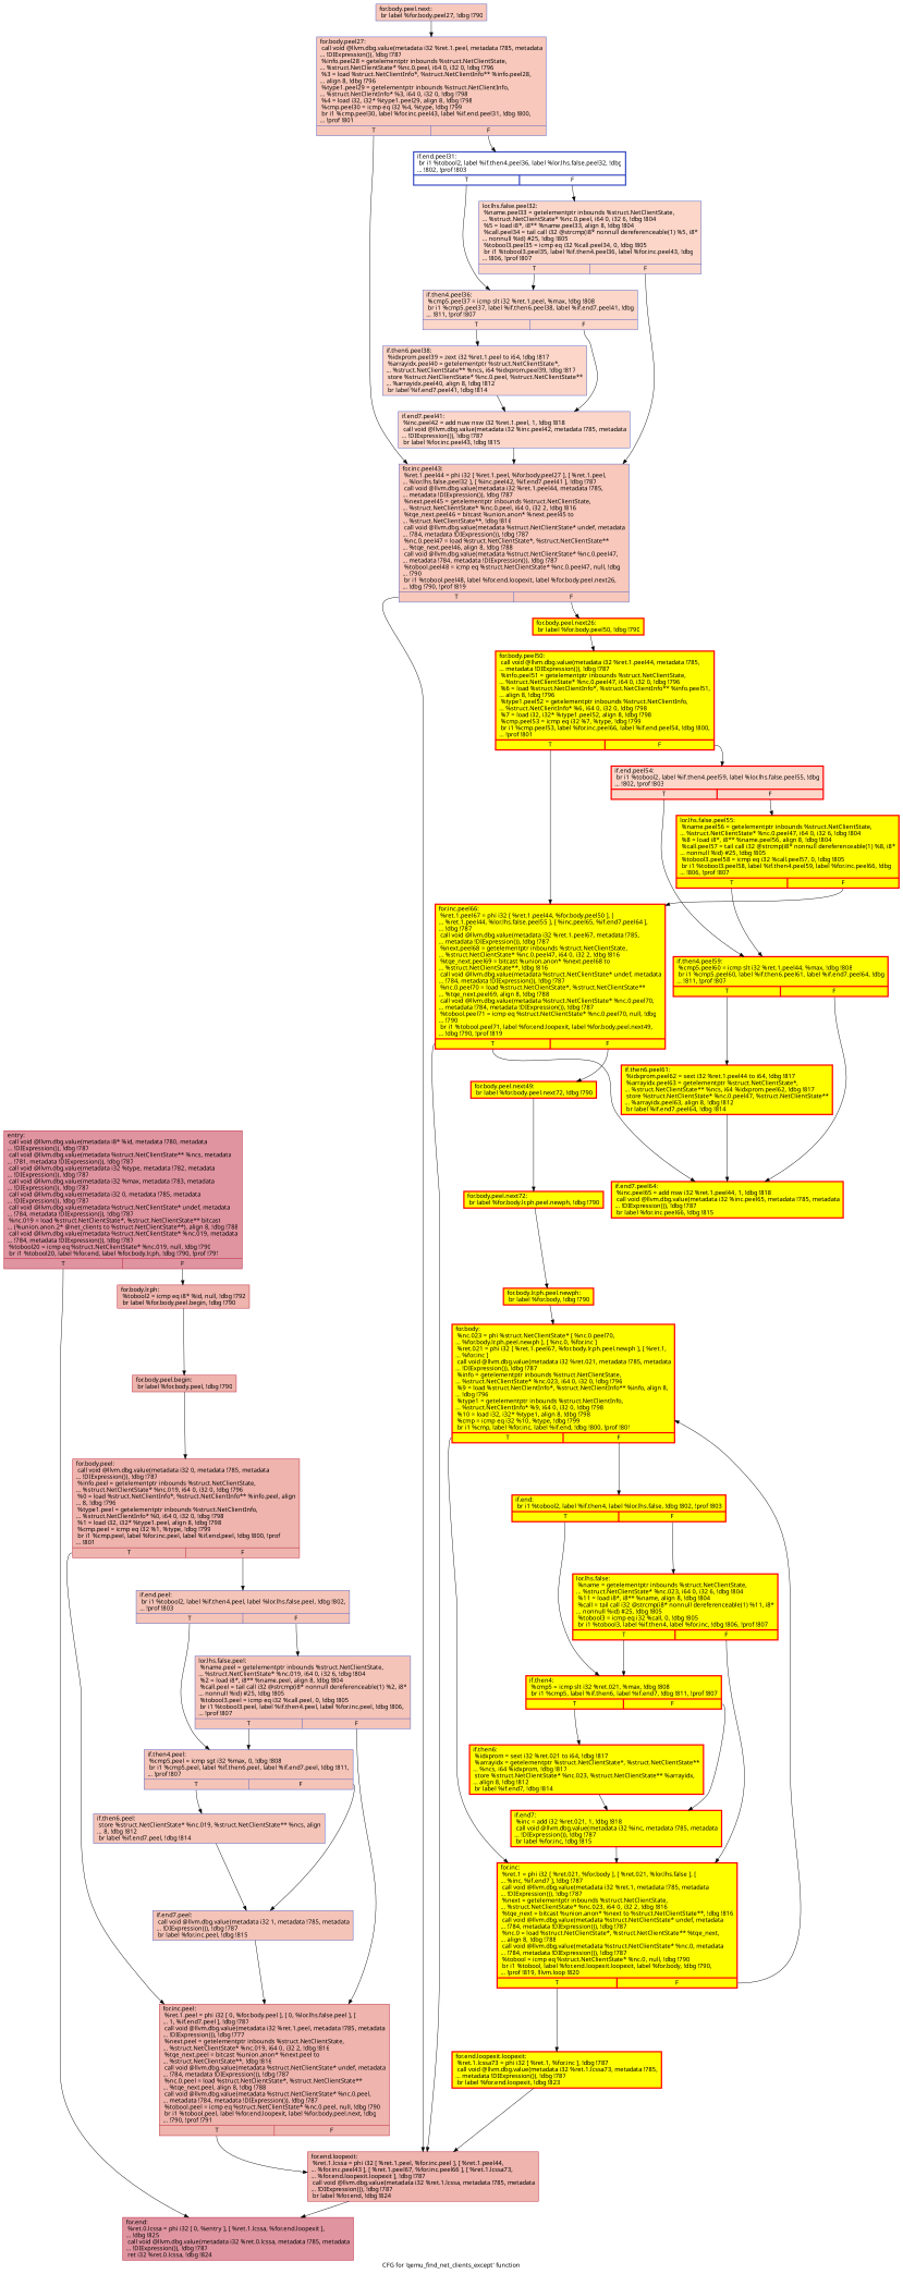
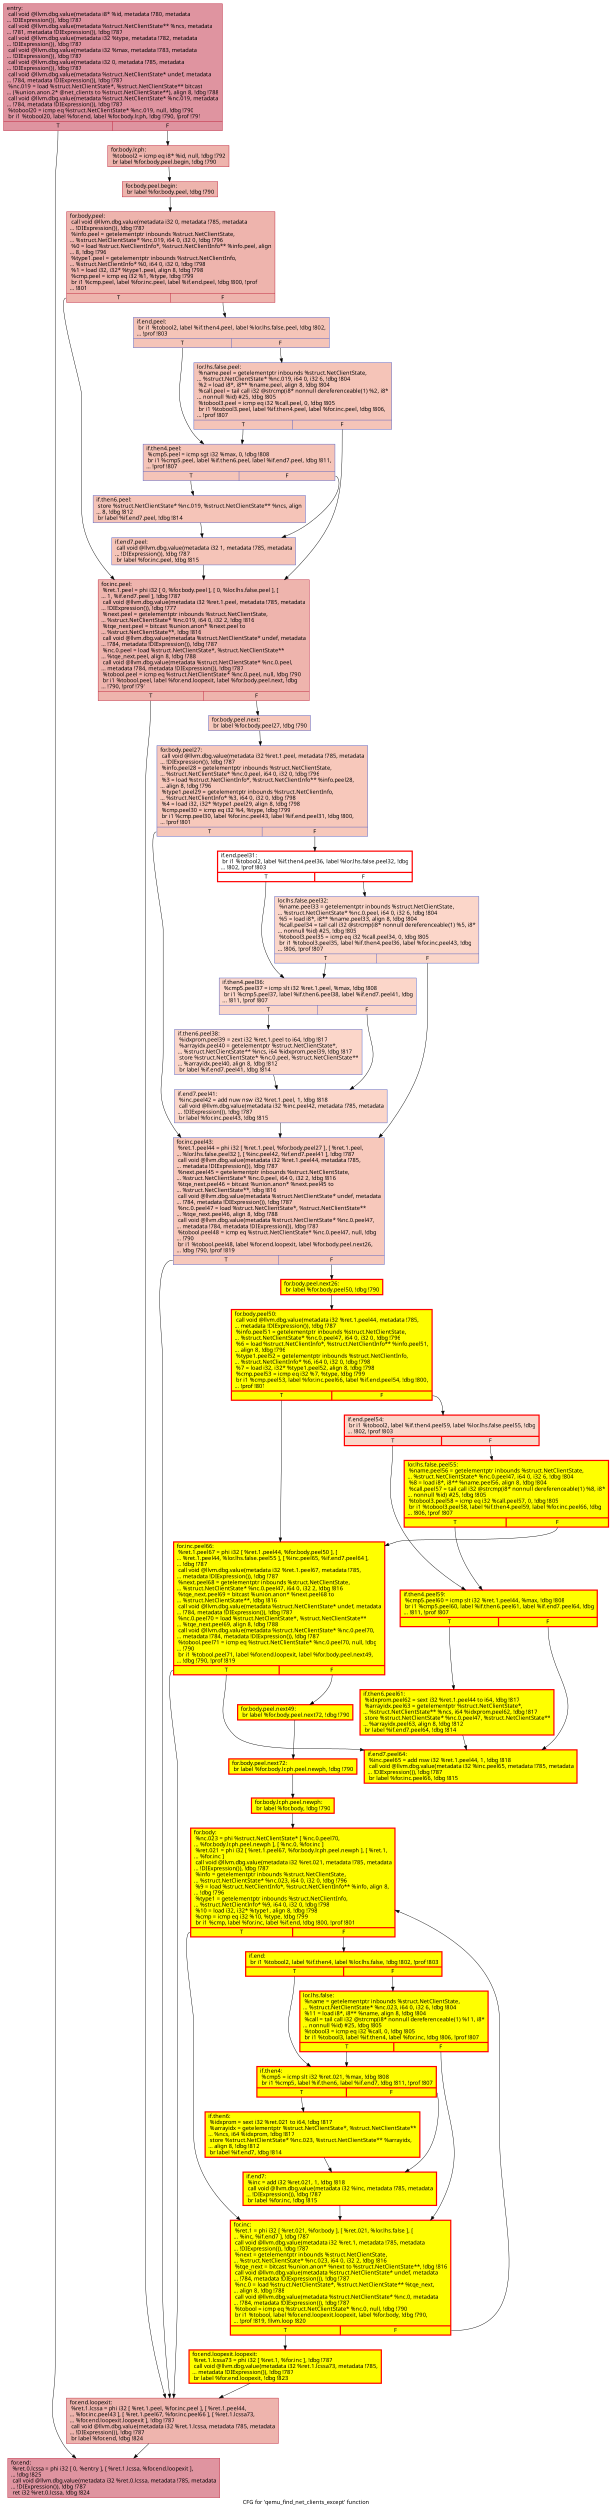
  digraph {
    fontname="Noto Sans"
    label="CFG for 'qemu_find_net_clients_except' function"
    node [color=red fillcolor=yellow fontname="Noto Sans" shape=record style=filled penwidth=3.0]
    edge [fontname="Noto Sans" tailport=s0]
    n1 [color="#b70d28ff" fillcolor="#b70d2870" label="{entry:\l  call void @llvm.dbg.value(metadata i8* %id, metadata !780, metadata\l... !DIExpression()), !dbg !787\l  call void @llvm.dbg.value(metadata %struct.NetClientState** %ncs, metadata\l... !781, metadata !DIExpression()), !dbg !787\l  call void @llvm.dbg.value(metadata i32 %type, metadata !782, metadata\l... !DIExpression()), !dbg !787\l  call void @llvm.dbg.value(metadata i32 %max, metadata !783, metadata\l... !DIExpression()), !dbg !787\l  call void @llvm.dbg.value(metadata i32 0, metadata !785, metadata\l... !DIExpression()), !dbg !787\l  call void @llvm.dbg.value(metadata %struct.NetClientState* undef, metadata\l... !784, metadata !DIExpression()), !dbg !787\l  %nc.019 = load %struct.NetClientState*, %struct.NetClientState** bitcast\l... (%union.anon.2* @net_clients to %struct.NetClientState**), align 8, !dbg !788\l  call void @llvm.dbg.value(metadata %struct.NetClientState* %nc.019, metadata\l... !784, metadata !DIExpression()), !dbg !787\l  %tobool20 = icmp eq %struct.NetClientState* %nc.019, null, !dbg !790\l  br i1 %tobool20, label %for.end, label %for.body.lr.ph, !dbg !790, !prof !791\l|{<s0>T|<s1>F}}" penwidth=""]
    n2 [color="#b70d28ff" fillcolor="#b70d2870" label="{for.end:                                          \l  %ret.0.lcssa = phi i32 [ 0, %entry ], [ %ret.1.lcssa, %for.end.loopexit ],\l... !dbg !825\l  call void @llvm.dbg.value(metadata i32 %ret.0.lcssa, metadata !785, metadata\l... !DIExpression()), !dbg !787\l  ret i32 %ret.0.lcssa, !dbg !824\l}" penwidth=""]
    n3 [color="#b70d28ff" fillcolor="#d8564670" label="{for.body.lr.ph:                                   \l  %tobool2 = icmp eq i8* %id, null, !dbg !792\l  br label %for.body.peel.begin, !dbg !790\l}" penwidth=""]
    n4 [color="#b70d28ff" fillcolor="#d8564670" label="{for.body.peel.begin:                              \l  br label %for.body.peel, !dbg !790\l}" penwidth=""]
    n5 [color="#b70d28ff" fillcolor="#d8564670" label="{for.body.peel:                                    \l  call void @llvm.dbg.value(metadata i32 0, metadata !785, metadata\l... !DIExpression()), !dbg !787\l  %info.peel = getelementptr inbounds %struct.NetClientState,\l... %struct.NetClientState* %nc.019, i64 0, i32 0, !dbg !796\l  %0 = load %struct.NetClientInfo*, %struct.NetClientInfo** %info.peel, align\l... 8, !dbg !796\l  %type1.peel = getelementptr inbounds %struct.NetClientInfo,\l... %struct.NetClientInfo* %0, i64 0, i32 0, !dbg !798\l  %1 = load i32, i32* %type1.peel, align 8, !dbg !798\l  %cmp.peel = icmp eq i32 %1, %type, !dbg !799\l  br i1 %cmp.peel, label %for.inc.peel, label %if.end.peel, !dbg !800, !prof\l... !801\l|{<s0>T|<s1>F}}" penwidth=""]
    n6 [color="#b70d28ff" fillcolor="#d8564670" label="{for.inc.peel:                                     \l  %ret.1.peel = phi i32 [ 0, %for.body.peel ], [ 0, %lor.lhs.false.peel ], [\l... 1, %if.end7.peel ], !dbg !787\l  call void @llvm.dbg.value(metadata i32 %ret.1.peel, metadata !785, metadata\l... !DIExpression()), !dbg !777\l  %next.peel = getelementptr inbounds %struct.NetClientState,\l... %struct.NetClientState* %nc.019, i64 0, i32 2, !dbg !816\l  %tqe_next.peel = bitcast %union.anon* %next.peel to\l... %struct.NetClientState**, !dbg !816\l  call void @llvm.dbg.value(metadata %struct.NetClientState* undef, metadata\l... !784, metadata !DIExpression()), !dbg !787\l  %nc.0.peel = load %struct.NetClientState*, %struct.NetClientState**\l... %tqe_next.peel, align 8, !dbg !788\l  call void @llvm.dbg.value(metadata %struct.NetClientState* %nc.0.peel,\l... metadata !784, metadata !DIExpression()), !dbg !787\l  %tobool.peel = icmp eq %struct.NetClientState* %nc.0.peel, null, !dbg !790\l  br i1 %tobool.peel, label %for.end.loopexit, label %for.body.peel.next, !dbg\l... !790, !prof !791\l|{<s0>T|<s1>F}}" penwidth=""]
    n7 [color="#3d50c3ff" fillcolor="#e97a5f70" label="{if.end.peel:                                      \l  br i1 %tobool2, label %if.then4.peel, label %lor.lhs.false.peel, !dbg !802,\l... !prof !803\l|{<s0>T|<s1>F}}" penwidth=""]
    n8 [color="#b70d28ff" fillcolor="#d8564670" label="{for.end.loopexit:                                 \l  %ret.1.lcssa = phi i32 [ %ret.1.peel, %for.inc.peel ], [ %ret.1.peel44,\l... %for.inc.peel43 ], [ %ret.1.peel67, %for.inc.peel66 ], [ %ret.1.lcssa73,\l... %for.end.loopexit.loopexit ], !dbg !787\l  call void @llvm.dbg.value(metadata i32 %ret.1.lcssa, metadata !785, metadata\l... !DIExpression()), !dbg !787\l  br label %for.end, !dbg !824\l}" penwidth=""]
    n9 [color="#3d50c3ff" fillcolor="#ed836670" label="{for.body.peel.next:                               \l  br label %for.body.peel27, !dbg !790\l}" penwidth=""]
    n10 [color="#3d50c3ff" fillcolor="#e97a5f70" label="{if.then4.peel:                                    \l  %cmp5.peel = icmp sgt i32 %max, 0, !dbg !808\l  br i1 %cmp5.peel, label %if.then6.peel, label %if.end7.peel, !dbg !811,\l... !prof !807\l|{<s0>T|<s1>F}}" penwidth=""]
    n11 [color="#3d50c3ff" fillcolor="#e97a5f70" label="{lor.lhs.false.peel:                               \l  %name.peel = getelementptr inbounds %struct.NetClientState,\l... %struct.NetClientState* %nc.019, i64 0, i32 6, !dbg !804\l  %2 = load i8*, i8** %name.peel, align 8, !dbg !804\l  %call.peel = tail call i32 @strcmp(i8* nonnull dereferenceable(1) %2, i8*\l... nonnull %id) #25, !dbg !805\l  %tobool3.peel = icmp eq i32 %call.peel, 0, !dbg !805\l  br i1 %tobool3.peel, label %if.then4.peel, label %for.inc.peel, !dbg !806,\l... !prof !807\l|{<s0>T|<s1>F}}" penwidth=""]
    n12 [color="#3d50c3ff" fillcolor="#ed836670" label="{for.body.peel27:                                  \l  call void @llvm.dbg.value(metadata i32 %ret.1.peel, metadata !785, metadata\l... !DIExpression()), !dbg !787\l  %info.peel28 = getelementptr inbounds %struct.NetClientState,\l... %struct.NetClientState* %nc.0.peel, i64 0, i32 0, !dbg !796\l  %3 = load %struct.NetClientInfo*, %struct.NetClientInfo** %info.peel28,\l... align 8, !dbg !796\l  %type1.peel29 = getelementptr inbounds %struct.NetClientInfo,\l... %struct.NetClientInfo* %3, i64 0, i32 0, !dbg !798\l  %4 = load i32, i32* %type1.peel29, align 8, !dbg !798\l  %cmp.peel30 = icmp eq i32 %4, %type, !dbg !799\l  br i1 %cmp.peel30, label %for.inc.peel43, label %if.end.peel31, !dbg !800,\l... !prof !801\l|{<s0>T|<s1>F}}" penwidth=""]
    n13 [color="#3d50c3ff" fillcolor="#e97a5f70" label="{if.then6.peel:                                    \l  store %struct.NetClientState* %nc.019, %struct.NetClientState** %ncs, align\l... 8, !dbg !812\l  br label %if.end7.peel, !dbg !814\l}" penwidth=""]
    n14 [color="#3d50c3ff" fillcolor="#e97a5f70" label="{if.end7.peel:                                     \l  call void @llvm.dbg.value(metadata i32 1, metadata !785, metadata\l... !DIExpression()), !dbg !787\l  br label %for.inc.peel, !dbg !815\l}" penwidth=""]
    n15 [color="#3d50c3ff" fillcolor="#ed836670" label="{for.inc.peel43:                                   \l  %ret.1.peel44 = phi i32 [ %ret.1.peel, %for.body.peel27 ], [ %ret.1.peel,\l... %lor.lhs.false.peel32 ], [ %inc.peel42, %if.end7.peel41 ], !dbg !787\l  call void @llvm.dbg.value(metadata i32 %ret.1.peel44, metadata !785,\l... metadata !DIExpression()), !dbg !787\l  %next.peel45 = getelementptr inbounds %struct.NetClientState,\l... %struct.NetClientState* %nc.0.peel, i64 0, i32 2, !dbg !816\l  %tqe_next.peel46 = bitcast %union.anon* %next.peel45 to\l... %struct.NetClientState**, !dbg !816\l  call void @llvm.dbg.value(metadata %struct.NetClientState* undef, metadata\l... !784, metadata !DIExpression()), !dbg !787\l  %nc.0.peel47 = load %struct.NetClientState*, %struct.NetClientState**\l... %tqe_next.peel46, align 8, !dbg !788\l  call void @llvm.dbg.value(metadata %struct.NetClientState* %nc.0.peel47,\l... metadata !784, metadata !DIExpression()), !dbg !787\l  %tobool.peel48 = icmp eq %struct.NetClientState* %nc.0.peel47, null, !dbg\l... !790\l  br i1 %tobool.peel48, label %for.end.loopexit, label %for.body.peel.next26,\l... !dbg !790, !prof !819\l|{<s0>T|<s1>F}}" penwidth=""]
-   n16 [color="#3d50c3ff" label="{if.end.peel31:                                    \l  br i1 %tobool2, label %if.then4.peel36, label %lor.lhs.false.peel32, !dbg\l... !802, !prof !803\l|{<s0>T|<s1>F}}" fillcolor="" style=""]
+   n16 [label="{if.end.peel31:                                    \l  br i1 %tobool2, label %if.then4.peel36, label %lor.lhs.false.peel32, !dbg\l... !802, !prof !803\l|{<s0>T|<s1>F}}" fillcolor="" style=""]
    n17 [label="{for.body.peel.next26:                             \l  br label %for.body.peel50, !dbg !790\l}"]
    n18 [color="#3d50c3ff" fillcolor="#f6a38570" label="{if.then4.peel36:                                  \l  %cmp5.peel37 = icmp slt i32 %ret.1.peel, %max, !dbg !808\l  br i1 %cmp5.peel37, label %if.then6.peel38, label %if.end7.peel41, !dbg\l... !811, !prof !807\l|{<s0>T|<s1>F}}" penwidth=""]
    n19 [color="#3d50c3ff" fillcolor="#f6a38570" label="{lor.lhs.false.peel32:                             \l  %name.peel33 = getelementptr inbounds %struct.NetClientState,\l... %struct.NetClientState* %nc.0.peel, i64 0, i32 6, !dbg !804\l  %5 = load i8*, i8** %name.peel33, align 8, !dbg !804\l  %call.peel34 = tail call i32 @strcmp(i8* nonnull dereferenceable(1) %5, i8*\l... nonnull %id) #25, !dbg !805\l  %tobool3.peel35 = icmp eq i32 %call.peel34, 0, !dbg !805\l  br i1 %tobool3.peel35, label %if.then4.peel36, label %for.inc.peel43, !dbg\l... !806, !prof !807\l|{<s0>T|<s1>F}}" penwidth=""]
    n20 [label="{for.body.peel50:                                  \l  call void @llvm.dbg.value(metadata i32 %ret.1.peel44, metadata !785,\l... metadata !DIExpression()), !dbg !787\l  %info.peel51 = getelementptr inbounds %struct.NetClientState,\l... %struct.NetClientState* %nc.0.peel47, i64 0, i32 0, !dbg !796\l  %6 = load %struct.NetClientInfo*, %struct.NetClientInfo** %info.peel51,\l... align 8, !dbg !796\l  %type1.peel52 = getelementptr inbounds %struct.NetClientInfo,\l... %struct.NetClientInfo* %6, i64 0, i32 0, !dbg !798\l  %7 = load i32, i32* %type1.peel52, align 8, !dbg !798\l  %cmp.peel53 = icmp eq i32 %7, %type, !dbg !799\l  br i1 %cmp.peel53, label %for.inc.peel66, label %if.end.peel54, !dbg !800,\l... !prof !801\l|{<s0>T|<s1>F}}"]
    n21 [color="#3d50c3ff" fillcolor="#f6a38570" label="{if.then6.peel38:                                  \l  %idxprom.peel39 = zext i32 %ret.1.peel to i64, !dbg !817\l  %arrayidx.peel40 = getelementptr %struct.NetClientState*,\l... %struct.NetClientState** %ncs, i64 %idxprom.peel39, !dbg !817\l  store %struct.NetClientState* %nc.0.peel, %struct.NetClientState**\l... %arrayidx.peel40, align 8, !dbg !812\l  br label %if.end7.peel41, !dbg !814\l}" penwidth=""]
    n22 [color="#3d50c3ff" fillcolor="#f6a38570" label="{if.end7.peel41:                                   \l  %inc.peel42 = add nuw nsw i32 %ret.1.peel, 1, !dbg !818\l  call void @llvm.dbg.value(metadata i32 %inc.peel42, metadata !785, metadata\l... !DIExpression()), !dbg !787\l  br label %for.inc.peel43, !dbg !815\l}" penwidth=""]
    n23 [label="{for.inc.peel66:                                   \l  %ret.1.peel67 = phi i32 [ %ret.1.peel44, %for.body.peel50 ], [\l... %ret.1.peel44, %lor.lhs.false.peel55 ], [ %inc.peel65, %if.end7.peel64 ],\l... !dbg !787\l  call void @llvm.dbg.value(metadata i32 %ret.1.peel67, metadata !785,\l... metadata !DIExpression()), !dbg !787\l  %next.peel68 = getelementptr inbounds %struct.NetClientState,\l... %struct.NetClientState* %nc.0.peel47, i64 0, i32 2, !dbg !816\l  %tqe_next.peel69 = bitcast %union.anon* %next.peel68 to\l... %struct.NetClientState**, !dbg !816\l  call void @llvm.dbg.value(metadata %struct.NetClientState* undef, metadata\l... !784, metadata !DIExpression()), !dbg !787\l  %nc.0.peel70 = load %struct.NetClientState*, %struct.NetClientState**\l... %tqe_next.peel69, align 8, !dbg !788\l  call void @llvm.dbg.value(metadata %struct.NetClientState* %nc.0.peel70,\l... metadata !784, metadata !DIExpression()), !dbg !787\l  %tobool.peel71 = icmp eq %struct.NetClientState* %nc.0.peel70, null, !dbg\l... !790\l  br i1 %tobool.peel71, label %for.end.loopexit, label %for.body.peel.next49,\l... !dbg !790, !prof !819\l|{<s0>T|<s1>F}}"]
    n24 [fillcolor="#f6a38570" label="{if.end.peel54:                                    \l  br i1 %tobool2, label %if.then4.peel59, label %lor.lhs.false.peel55, !dbg\l... !802, !prof !803\l|{<s0>T|<s1>F}}"]
    n25 [label="{for.body.peel.next49:                             \l  br label %for.body.peel.next72, !dbg !790\l}"]
    n26 [label="{if.end7.peel64:                                   \l  %inc.peel65 = add nsw i32 %ret.1.peel44, 1, !dbg !818\l  call void @llvm.dbg.value(metadata i32 %inc.peel65, metadata !785, metadata\l... !DIExpression()), !dbg !787\l  br label %for.inc.peel66, !dbg !815\l}"]
    n27 [label="{if.then4.peel59:                                  \l  %cmp5.peel60 = icmp slt i32 %ret.1.peel44, %max, !dbg !808\l  br i1 %cmp5.peel60, label %if.then6.peel61, label %if.end7.peel64, !dbg\l... !811, !prof !807\l|{<s0>T|<s1>F}}"]
    n28 [label="{lor.lhs.false.peel55:                             \l  %name.peel56 = getelementptr inbounds %struct.NetClientState,\l... %struct.NetClientState* %nc.0.peel47, i64 0, i32 6, !dbg !804\l  %8 = load i8*, i8** %name.peel56, align 8, !dbg !804\l  %call.peel57 = tail call i32 @strcmp(i8* nonnull dereferenceable(1) %8, i8*\l... nonnull %id) #25, !dbg !805\l  %tobool3.peel58 = icmp eq i32 %call.peel57, 0, !dbg !805\l  br i1 %tobool3.peel58, label %if.then4.peel59, label %for.inc.peel66, !dbg\l... !806, !prof !807\l|{<s0>T|<s1>F}}"]
    n29 [label="{for.body.peel.next72:                             \l  br label %for.body.lr.ph.peel.newph, !dbg !790\l}"]
    n30 [label="{if.then6.peel61:                                  \l  %idxprom.peel62 = sext i32 %ret.1.peel44 to i64, !dbg !817\l  %arrayidx.peel63 = getelementptr %struct.NetClientState*,\l... %struct.NetClientState** %ncs, i64 %idxprom.peel62, !dbg !817\l  store %struct.NetClientState* %nc.0.peel47, %struct.NetClientState**\l... %arrayidx.peel63, align 8, !dbg !812\l  br label %if.end7.peel64, !dbg !814\l}"]
    n31 [label="{for.body.lr.ph.peel.newph:                        \l  br label %for.body, !dbg !790\l}"]
    n32 [label="{for.body:                                         \l  %nc.023 = phi %struct.NetClientState* [ %nc.0.peel70,\l... %for.body.lr.ph.peel.newph ], [ %nc.0, %for.inc ]\l  %ret.021 = phi i32 [ %ret.1.peel67, %for.body.lr.ph.peel.newph ], [ %ret.1,\l... %for.inc ]\l  call void @llvm.dbg.value(metadata i32 %ret.021, metadata !785, metadata\l... !DIExpression()), !dbg !787\l  %info = getelementptr inbounds %struct.NetClientState,\l... %struct.NetClientState* %nc.023, i64 0, i32 0, !dbg !796\l  %9 = load %struct.NetClientInfo*, %struct.NetClientInfo** %info, align 8,\l... !dbg !796\l  %type1 = getelementptr inbounds %struct.NetClientInfo,\l... %struct.NetClientInfo* %9, i64 0, i32 0, !dbg !798\l  %10 = load i32, i32* %type1, align 8, !dbg !798\l  %cmp = icmp eq i32 %10, %type, !dbg !799\l  br i1 %cmp, label %for.inc, label %if.end, !dbg !800, !prof !801\l|{<s0>T|<s1>F}}"]
    n33 [label="{for.inc:                                          \l  %ret.1 = phi i32 [ %ret.021, %for.body ], [ %ret.021, %lor.lhs.false ], [\l... %inc, %if.end7 ], !dbg !787\l  call void @llvm.dbg.value(metadata i32 %ret.1, metadata !785, metadata\l... !DIExpression()), !dbg !787\l  %next = getelementptr inbounds %struct.NetClientState,\l... %struct.NetClientState* %nc.023, i64 0, i32 2, !dbg !816\l  %tqe_next = bitcast %union.anon* %next to %struct.NetClientState**, !dbg !816\l  call void @llvm.dbg.value(metadata %struct.NetClientState* undef, metadata\l... !784, metadata !DIExpression()), !dbg !787\l  %nc.0 = load %struct.NetClientState*, %struct.NetClientState** %tqe_next,\l... align 8, !dbg !788\l  call void @llvm.dbg.value(metadata %struct.NetClientState* %nc.0, metadata\l... !784, metadata !DIExpression()), !dbg !787\l  %tobool = icmp eq %struct.NetClientState* %nc.0, null, !dbg !790\l  br i1 %tobool, label %for.end.loopexit.loopexit, label %for.body, !dbg !790,\l... !prof !819, !llvm.loop !820\l|{<s0>T|<s1>F}}"]
    n34 [label="{if.end:                                           \l  br i1 %tobool2, label %if.then4, label %lor.lhs.false, !dbg !802, !prof !803\l|{<s0>T|<s1>F}}"]
    n35 [label="{for.end.loopexit.loopexit:                        \l  %ret.1.lcssa73 = phi i32 [ %ret.1, %for.inc ], !dbg !787\l  call void @llvm.dbg.value(metadata i32 %ret.1.lcssa73, metadata !785,\l... metadata !DIExpression()), !dbg !787\l  br label %for.end.loopexit, !dbg !823\l}"]
    n36 [label="{if.then4:                                         \l  %cmp5 = icmp slt i32 %ret.021, %max, !dbg !808\l  br i1 %cmp5, label %if.then6, label %if.end7, !dbg !811, !prof !807\l|{<s0>T|<s1>F}}"]
    n37 [label="{lor.lhs.false:                                    \l  %name = getelementptr inbounds %struct.NetClientState,\l... %struct.NetClientState* %nc.023, i64 0, i32 6, !dbg !804\l  %11 = load i8*, i8** %name, align 8, !dbg !804\l  %call = tail call i32 @strcmp(i8* nonnull dereferenceable(1) %11, i8*\l... nonnull %id) #25, !dbg !805\l  %tobool3 = icmp eq i32 %call, 0, !dbg !805\l  br i1 %tobool3, label %if.then4, label %for.inc, !dbg !806, !prof !807\l|{<s0>T|<s1>F}}"]
    n38 [label="{if.then6:                                         \l  %idxprom = sext i32 %ret.021 to i64, !dbg !817\l  %arrayidx = getelementptr %struct.NetClientState*, %struct.NetClientState**\l... %ncs, i64 %idxprom, !dbg !817\l  store %struct.NetClientState* %nc.023, %struct.NetClientState** %arrayidx,\l... align 8, !dbg !812\l  br label %if.end7, !dbg !814\l}"]
    n39 [label="{if.end7:                                          \l  %inc = add i32 %ret.021, 1, !dbg !818\l  call void @llvm.dbg.value(metadata i32 %inc, metadata !785, metadata\l... !DIExpression()), !dbg !787\l  br label %for.inc, !dbg !815\l}"]
    n1 -> n2
    n1 -> n3 [tailport=s1]
    n3 -> n4
    n4 -> n5
    n5 -> n6
    n5 -> n7 [tailport=s1]
    n6 -> n8
+   n6 -> n9 [tailport=s1]
    n7 -> n10
    n7 -> n11 [tailport=s1]
    n8 -> n2
    n9 -> n12
    n10 -> n13
    n10 -> n14 [tailport=s1]
    n11 -> n6 [tailport=s1]
    n11 -> n10
    n12 -> n15
    n12 -> n16 [tailport=s1]
    n13 -> n14
    n14 -> n6
    n15 -> n8
    n15 -> n17 [tailport=s1]
    n16 -> n18
    n16 -> n19 [tailport=s1]
    n17 -> n20
    n18 -> n21
    n18 -> n22 [tailport=s1]
    n19 -> n15 [tailport=s1]
    n19 -> n18
    n20 -> n23
    n20 -> n24 [tailport=s1]
    n21 -> n22
    n22 -> n15
    n23 -> n8
    n23 -> n25 [tailport=s1]
    n23 -> n26
    n24 -> n27
    n24 -> n28 [tailport=s1]
    n25 -> n29
    n27 -> n26 [tailport=s1]
    n27 -> n30
    n28 -> n23 [tailport=s1]
    n28 -> n27
    n29 -> n31
    n30 -> n26
    n31 -> n32
    n32 -> n33
    n32 -> n34 [tailport=s1]
    n33 -> n32 [tailport=s1]
    n33 -> n35
    n34 -> n36
    n34 -> n37 [tailport=s1]
    n35 -> n8
    n36 -> n38
    n36 -> n39 [tailport=s1]
    n37 -> n33 [tailport=s1]
    n37 -> n36
    n38 -> n39
    n39 -> n33
  }
